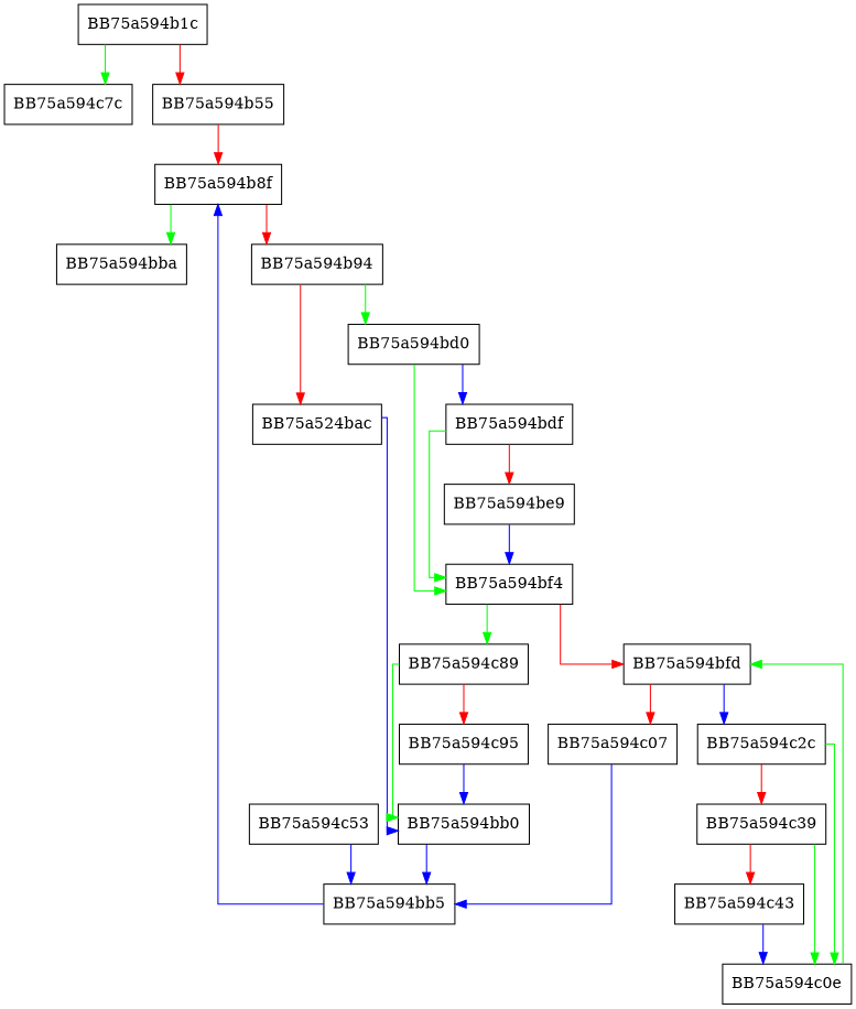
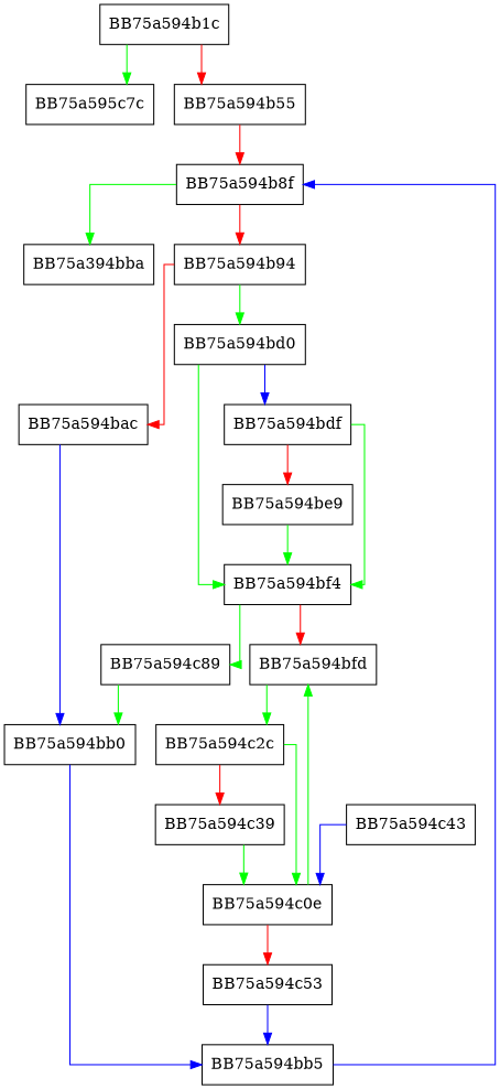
  digraph {
    splines=ortho
    node [shape=box]
    edge [color=green]
    BB75a594b1c
-   BB75a594c7c
+   BB75a594c7c [label=BB75a595c7c]
    BB75a594b55
    BB75a594b8f
-   BB75a594bba
+   BB75a594bba [label=BB75a394bba]
    BB75a594b94
    BB75a594bd0
-   BB75a594bac [label=BB75a524bac]
+   BB75a594bac
    BB75a594bf4
    BB75a594bdf
    BB75a594bb0
    BB75a594c89
    BB75a594bfd
    BB75a594be9
    BB75a594bb5
-   BB75a594c95
    BB75a594c2c
-   BB75a594c07
    n19 [label=BB75a594c0e]
    BB75a594c39
    BB75a594c53
    BB75a594c43
    BB75a594b1c -> BB75a594c7c
    BB75a594b1c -> BB75a594b55 [color=red]
    BB75a594b55 -> BB75a594b8f [color=red]
    BB75a594b8f -> BB75a594bba
    BB75a594b8f -> BB75a594b94 [color=red]
    BB75a594b94 -> BB75a594bd0
    BB75a594b94 -> BB75a594bac [color=red]
    BB75a594bd0 -> BB75a594bf4
    BB75a594bd0 -> BB75a594bdf [color=blue]
    BB75a594bac -> BB75a594bb0 [color=blue]
    BB75a594bf4 -> BB75a594c89
    BB75a594bf4 -> BB75a594bfd [color=red]
    BB75a594bdf -> BB75a594bf4
    BB75a594bdf -> BB75a594be9 [color=red]
    BB75a594bb0 -> BB75a594bb5 [color=blue]
    BB75a594c89 -> BB75a594bb0
-   BB75a594c89 -> BB75a594c95 [color=red]
-   BB75a594bfd -> BB75a594c2c [color=blue]
-   BB75a594bfd -> BB75a594c07 [color=red]
-   BB75a594be9 -> BB75a594bf4 [color=blue]
+   BB75a594bfd -> BB75a594c2c
+   BB75a594be9 -> BB75a594bf4
    BB75a594bb5 -> BB75a594b8f [color=blue]
-   BB75a594c95 -> BB75a594bb0 [color=blue]
    BB75a594c2c -> n19
    BB75a594c2c -> BB75a594c39 [color=red]
-   BB75a594c07 -> BB75a594bb5 [color=blue]
    n19 -> BB75a594bfd
+   n19 -> BB75a594c53 [color=red]
    BB75a594c39 -> n19
-   BB75a594c39 -> BB75a594c43 [color=red]
    BB75a594c53 -> BB75a594bb5 [color=blue]
    BB75a594c43 -> n19 [color=blue]
  }
